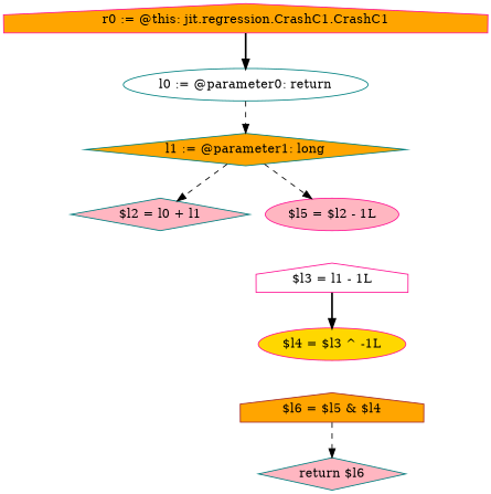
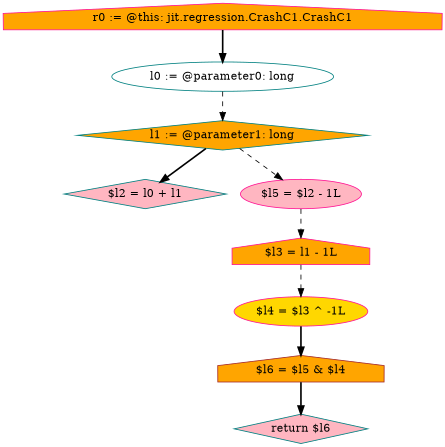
  digraph {
    node [color=deeppink fillcolor=orange shape=house style=filled]
    edge [style=bold]
    "r0 := @this: jit.regression.CrashC1.CrashC1"
-   "l0 := @parameter0: long" [color=teal fillcolor=white shape=ellipse label="l0 := @parameter0: return"]
+   "l0 := @parameter0: long" [color=teal fillcolor=white shape=ellipse]
    "l1 := @parameter1: long" [color=teal shape=diamond]
    "$l2 = l0 + l1" [color=teal fillcolor=lightpink shape=diamond]
    "$l5 = $l2 - 1L" [fillcolor=lightpink shape=ellipse]
-   "$l3 = l1 - 1L" [fillcolor=white]
+   "$l3 = l1 - 1L"
    "$l4 = $l3 ^ -1L" [fillcolor=gold shape=ellipse]
    "$l6 = $l5 & $l4" [color=brown]
    "return $l6" [color=teal fillcolor=lightpink shape=diamond]
    "r0 := @this: jit.regression.CrashC1.CrashC1" -> "l0 := @parameter0: long"
    "l0 := @parameter0: long" -> "l1 := @parameter1: long" [style=dashed]
-   "l1 := @parameter1: long" -> "$l2 = l0 + l1" [style=dashed]
+   "l1 := @parameter1: long" -> "$l2 = l0 + l1"
    "l1 := @parameter1: long" -> "$l5 = $l2 - 1L" [style=dashed]
-   "$l3 = l1 - 1L" -> "$l4 = $l3 ^ -1L"
-   "$l6 = $l5 & $l4" -> "return $l6" [style=dashed]
+   "$l5 = $l2 - 1L" -> "$l3 = l1 - 1L" [style=dashed]
+   "$l3 = l1 - 1L" -> "$l4 = $l3 ^ -1L" [style=dashed]
+   "$l4 = $l3 ^ -1L" -> "$l6 = $l5 & $l4"
+   "$l6 = $l5 & $l4" -> "return $l6"
  }
